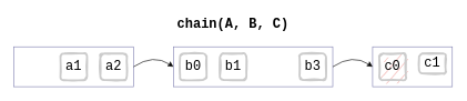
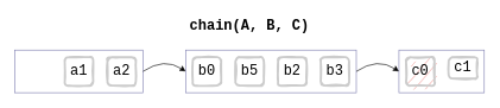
  <mxCell id="0" />
  <mxCell id="1" parent="0" />
  <mxCell id="2" value="&lt;b&gt;chain(A, B, C)&lt;/b&gt;" style="text;html=1;strokeColor=none;fillColor=none;align=center;verticalAlign=middle;whiteSpace=wrap;rounded=0;shadow=0;glass=0;sketch=1;fontFamily=Courier New;fontSize=20;" vertex="1" parent="1"><mxGeometry x="250" y="20" width="200" height="30" as="geometry" /></mxCell>
  <mxCell id="3" value="" style="rounded=0;whiteSpace=wrap;html=1;shadow=0;glass=0;sketch=0;fontFamily=Courier New;fontSize=20;strokeColor=#000066;strokeWidth=1;fillColor=none;opacity=50;" vertex="1" parent="1"><mxGeometry x="560" y="70" width="120" height="60" as="geometry" /></mxCell>
  <mxCell id="4" value="" style="rounded=0;whiteSpace=wrap;html=1;shadow=0;glass=0;sketch=0;fontFamily=Courier New;fontSize=20;strokeColor=#000066;strokeWidth=1;fillColor=none;opacity=50;" vertex="1" parent="1"><mxGeometry x="260" y="70" width="240" height="60" as="geometry" /></mxCell>
  <mxCell id="5" value="&lt;font style=&quot;font-size: 20px&quot;&gt;a1&lt;/font&gt;" style="rounded=1;whiteSpace=wrap;html=1;fontFamily=Courier New;fontSize=24;strokeWidth=3;glass=0;shadow=0;sketch=1;strokeColor=#CCCCCC;" vertex="1" parent="1"><mxGeometry x="90" y="80" width="40" height="40" as="geometry" /></mxCell>
  <mxCell id="6" value="&lt;font style=&quot;font-size: 20px&quot;&gt;a2&lt;/font&gt;" style="rounded=1;whiteSpace=wrap;html=1;fontFamily=Courier New;fontSize=24;strokeWidth=3;glass=0;shadow=0;sketch=1;strokeColor=#CCCCCC;" vertex="1" parent="1"><mxGeometry x="150" y="80" width="40" height="40" as="geometry" /></mxCell>
  <mxCell id="7" value="&lt;font style=&quot;font-size: 20px&quot;&gt;b0&lt;/font&gt;" style="rounded=1;whiteSpace=wrap;html=1;fontFamily=Courier New;fontSize=24;strokeWidth=3;glass=0;shadow=0;sketch=1;strokeColor=#CCCCCC;" vertex="1" parent="1"><mxGeometry x="270" y="80" width="40" height="40" as="geometry" /></mxCell>
- <mxCell id="8" value="&lt;font style=&quot;font-size: 20px&quot;&gt;b1&lt;/font&gt;" style="rounded=1;whiteSpace=wrap;html=1;fontFamily=Courier New;fontSize=24;strokeWidth=3;glass=0;shadow=0;sketch=1;strokeColor=#CCCCCC;" vertex="1" parent="1"><mxGeometry x="330" y="80" width="40" height="40" as="geometry" /></mxCell>
+ <mxCell id="8" value="&lt;font style=&quot;font-size: 20px&quot;&gt;b5&lt;/font&gt;" style="rounded=1;whiteSpace=wrap;html=1;fontFamily=Courier New;fontSize=24;strokeWidth=3;glass=0;shadow=0;sketch=1;strokeColor=#CCCCCC;" vertex="1" parent="1"><mxGeometry x="330" y="80" width="40" height="40" as="geometry" /></mxCell>
+ <mxCell id="9" value="&lt;font style=&quot;font-size: 20px&quot;&gt;b2&lt;/font&gt;" style="rounded=1;whiteSpace=wrap;html=1;fontFamily=Courier New;fontSize=24;strokeWidth=3;glass=0;shadow=0;sketch=1;strokeColor=#CCCCCC;" vertex="1" parent="1"><mxGeometry x="390" y="80" width="40" height="40" as="geometry" /></mxCell>
  <mxCell id="10" value="&lt;font style=&quot;font-size: 20px&quot;&gt;b3&lt;/font&gt;" style="rounded=1;whiteSpace=wrap;html=1;fontFamily=Courier New;fontSize=24;strokeWidth=3;glass=0;shadow=0;sketch=1;strokeColor=#CCCCCC;" vertex="1" parent="1"><mxGeometry x="450" y="80" width="40" height="40" as="geometry" /></mxCell>
  <mxCell id="11" value="&lt;font style=&quot;font-size: 20px&quot;&gt;c0&lt;/font&gt;" style="rounded=1;whiteSpace=wrap;html=1;fontFamily=Courier New;fontSize=24;strokeWidth=3;glass=0;shadow=0;sketch=1;strokeColor=#CCCCCC;fillColor=#f8cecc;" vertex="1" parent="1"><mxGeometry x="570" y="80" width="40" height="40" as="geometry" /></mxCell>
  <mxCell id="12" value="&lt;font style=&quot;font-size: 20px&quot;&gt;c1&lt;/font&gt;" style="rounded=1;whiteSpace=wrap;html=1;fontFamily=Courier New;fontSize=24;strokeWidth=3;glass=0;shadow=0;sketch=1;strokeColor=#CCCCCC;" vertex="1" parent="1"><mxGeometry x="630" y="80" width="40" height="30" as="geometry" /></mxCell>
  <mxCell id="13" value="" style="rounded=0;whiteSpace=wrap;html=1;shadow=0;glass=0;sketch=0;fontFamily=Courier New;fontSize=20;strokeColor=#000066;strokeWidth=1;fillColor=none;opacity=50;" vertex="1" parent="1"><mxGeometry x="20" y="70" width="180" height="60" as="geometry" /></mxCell>
  <mxCell id="14" value="" style="curved=1;endArrow=classic;html=1;fontFamily=Courier New;fontSize=20;exitX=1;exitY=0.5;exitDx=0;exitDy=0;entryX=0;entryY=0.5;entryDx=0;entryDy=0;" edge="1" parent="1" source="13" target="4"><mxGeometry width="50" height="50" relative="1" as="geometry"><mxPoint x="280" y="220" as="sourcePoint" /><mxPoint x="330" y="170" as="targetPoint" /><Array as="points"><mxPoint x="230" y="80" /></Array></mxGeometry></mxCell>
  <mxCell id="15" value="" style="curved=1;endArrow=classic;html=1;fontFamily=Courier New;fontSize=20;exitX=1;exitY=0.5;exitDx=0;exitDy=0;entryX=0;entryY=0.5;entryDx=0;entryDy=0;" edge="1" parent="1"><mxGeometry width="50" height="50" relative="1" as="geometry"><mxPoint x="500" y="100" as="sourcePoint" /><mxPoint x="560" y="100" as="targetPoint" /><Array as="points"><mxPoint x="530" y="80" /></Array></mxGeometry></mxCell>
